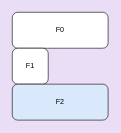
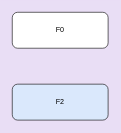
  <mxCell id="0" />
  <mxCell id="1" parent="0" />
  <mxCell id="2" value="F0" style="rounded=1;whiteSpace=wrap;html=1;" vertex="1" parent="1"><mxGeometry x="20" y="20" width="160" height="60" as="geometry" /></mxCell>
- <mxCell id="3" value="F1" style="rounded=1;whiteSpace=wrap;html=1;" vertex="1" parent="1"><mxGeometry x="20" y="80" width="60" height="60" as="geometry" /></mxCell>
  <mxCell id="4" value="F2" style="rounded=1;whiteSpace=wrap;html=1;fillColor=#dae8fc;" vertex="1" parent="1"><mxGeometry x="20" y="140" width="160" height="60" as="geometry" /></mxCell>
